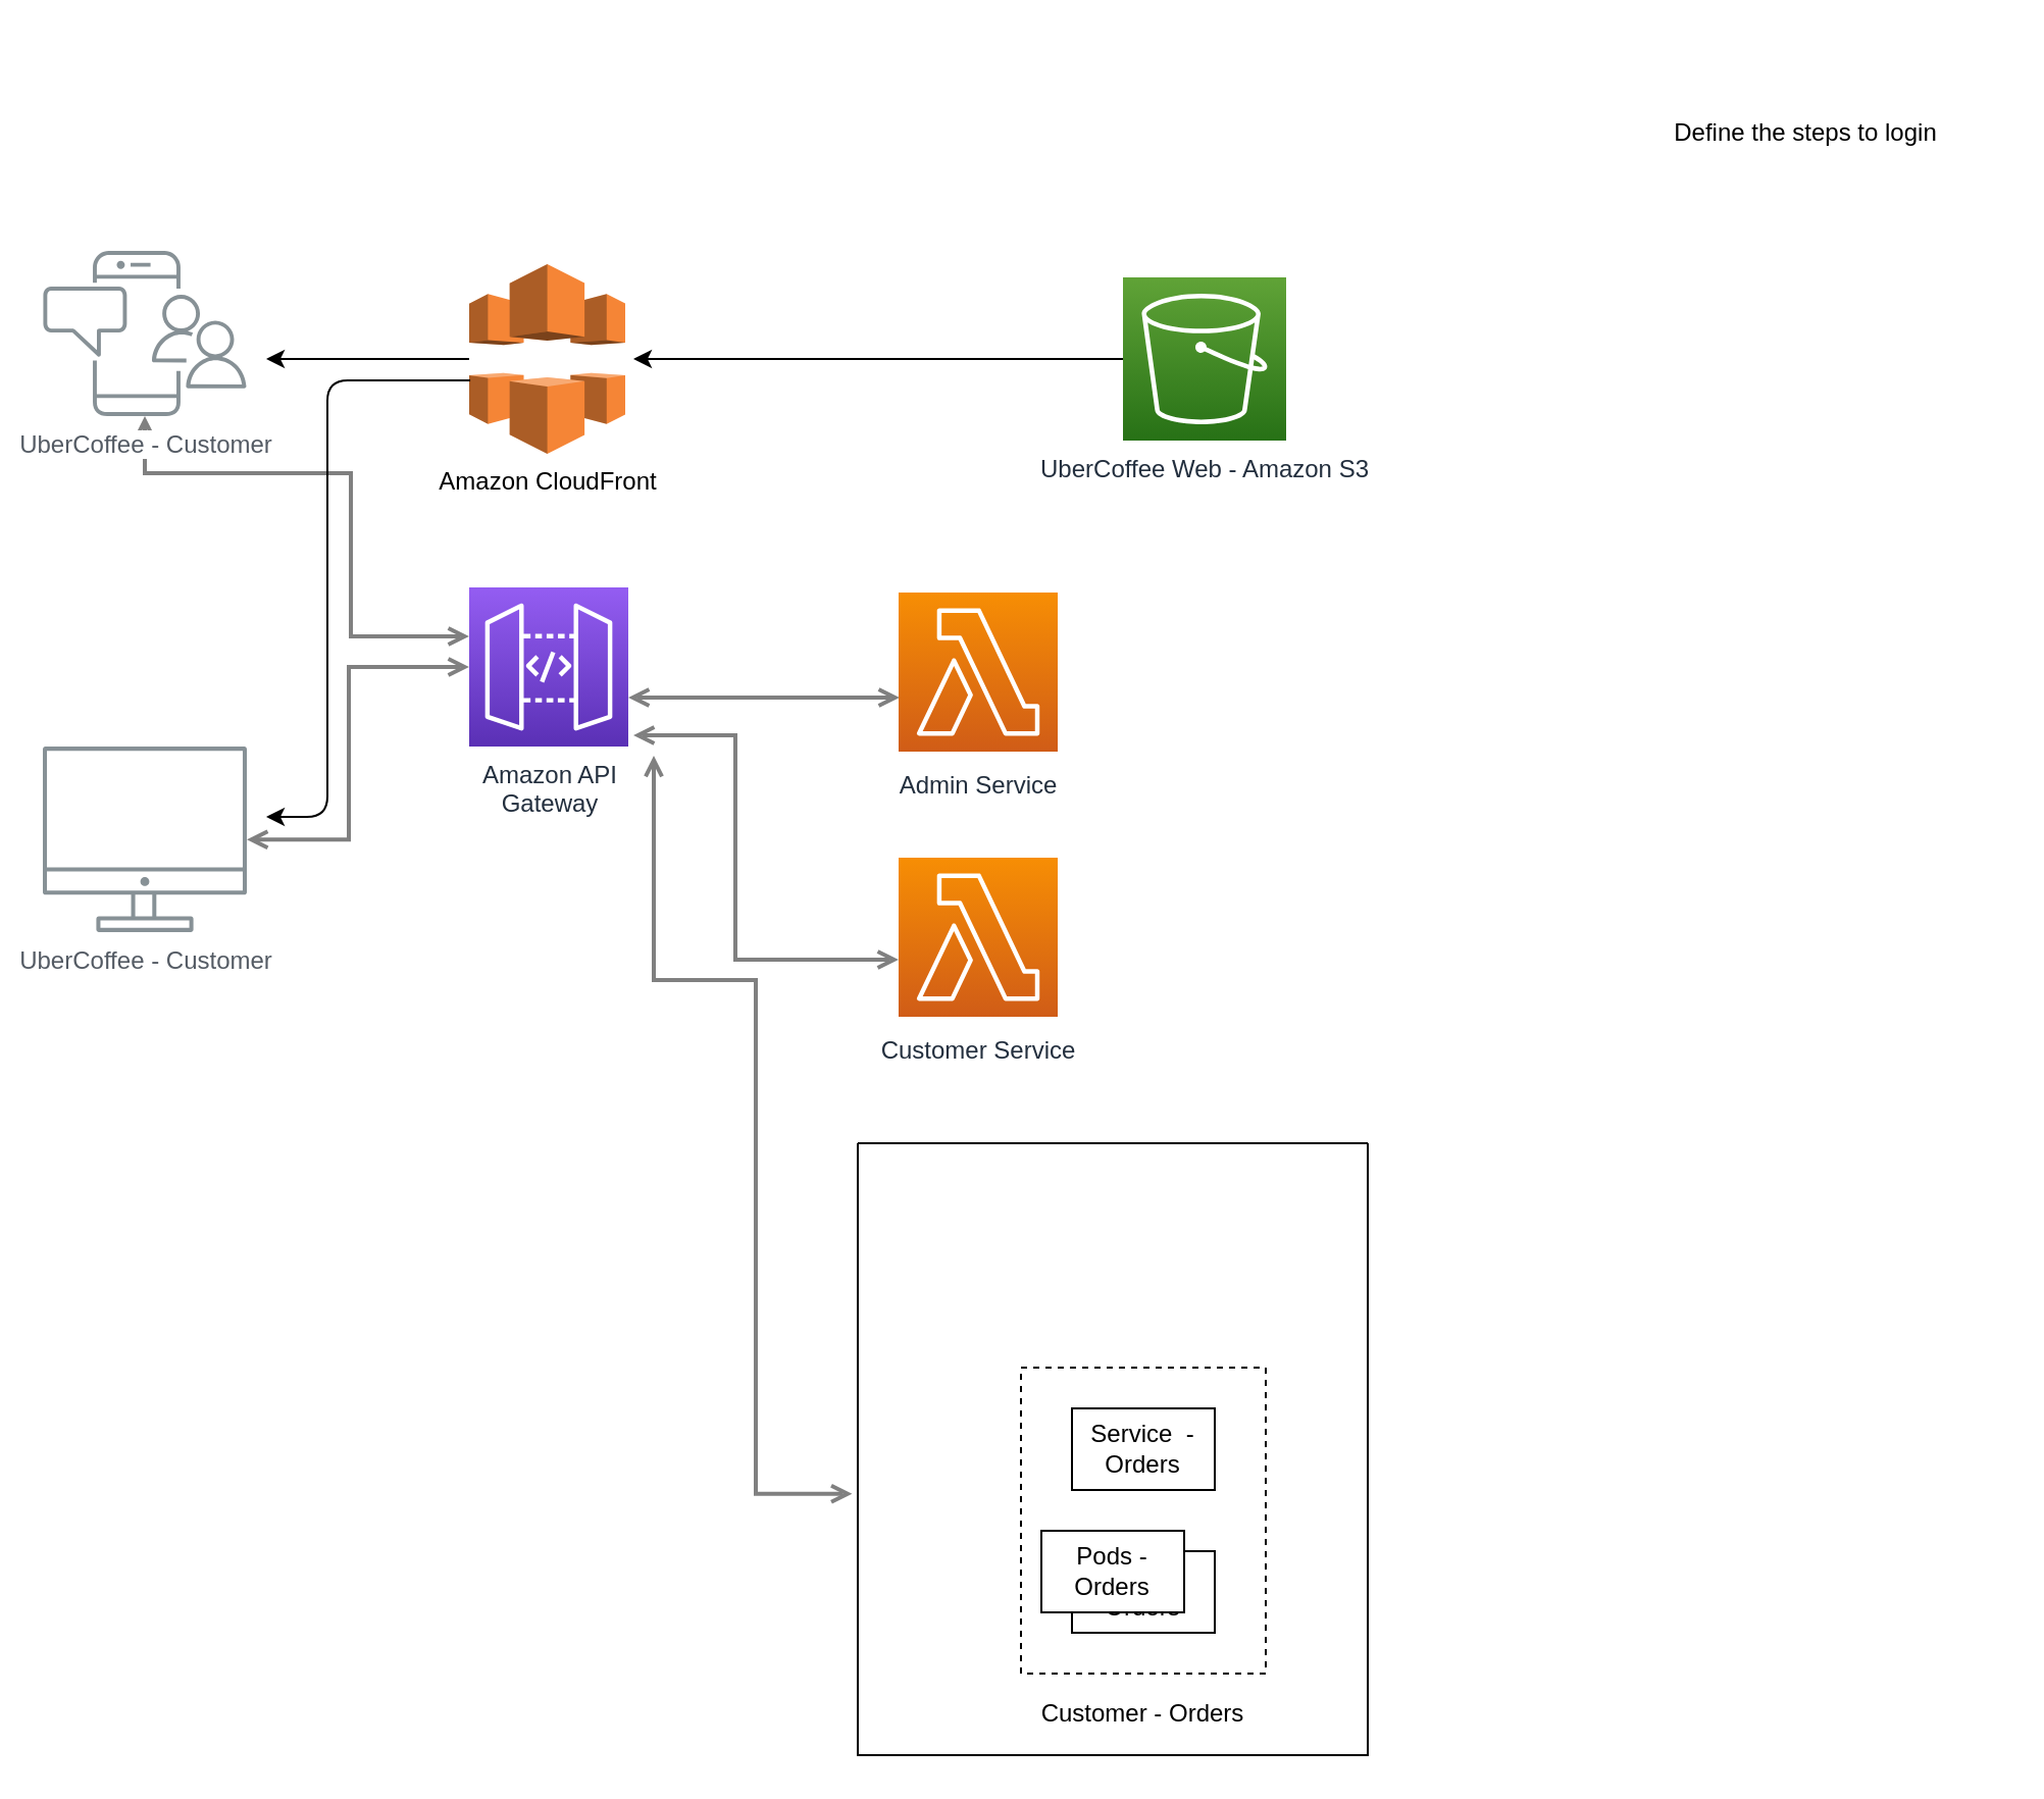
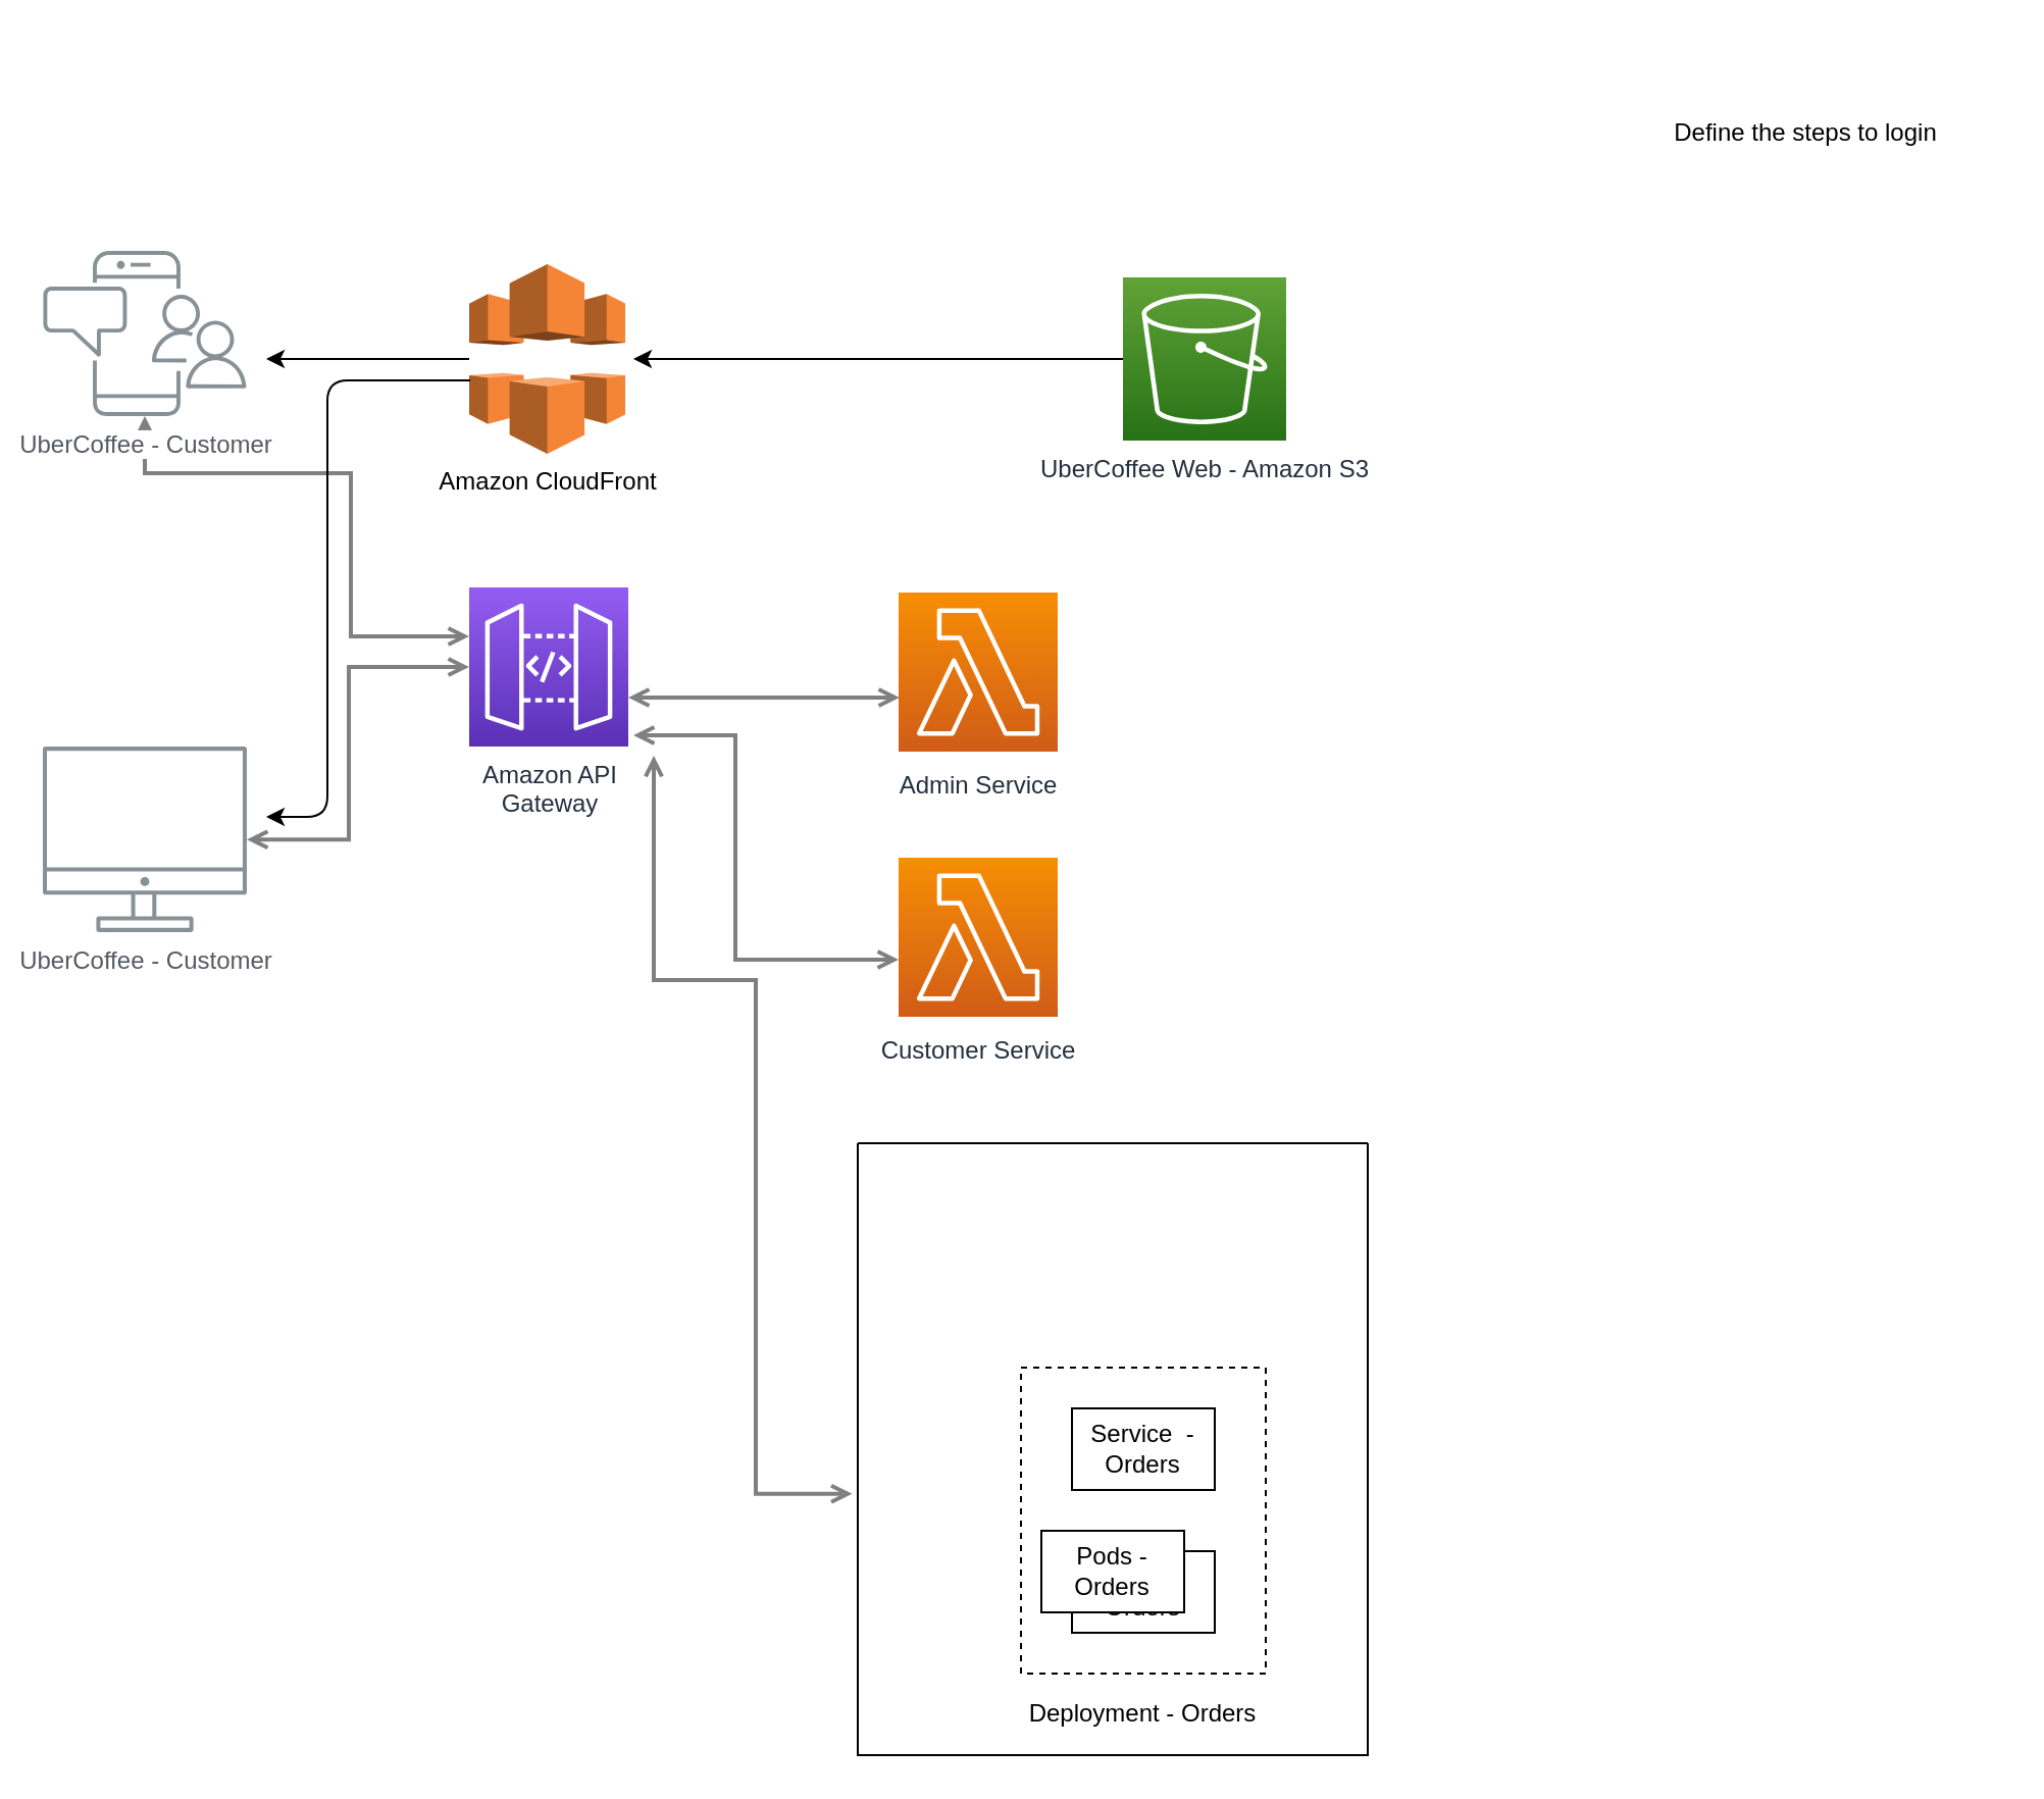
  <mxCell id="0" />
  <mxCell id="1" parent="0" />
  <mxCell id="2" style="edgeStyle=orthogonalEdgeStyle;rounded=0;orthogonalLoop=1;jettySize=auto;html=1;startArrow=open;startFill=0;endArrow=open;endFill=0;strokeWidth=2;strokeColor=#808080;" parent="1" source="5" target="8" edge="1"><mxGeometry relative="1" as="geometry"><Array as="points"><mxPoint x="170.5" y="411.5" /><mxPoint x="170.5" y="326.5" /></Array></mxGeometry></mxCell>
  <mxCell id="3" style="edgeStyle=orthogonalEdgeStyle;rounded=0;orthogonalLoop=1;jettySize=auto;html=1;startArrow=open;startFill=0;endArrow=open;endFill=0;strokeWidth=2;strokeColor=#808080;" parent="1" source="6" target="8" edge="1"><mxGeometry relative="1" as="geometry"><Array as="points"><mxPoint x="171.5" y="231.5" /><mxPoint x="171.5" y="311.5" /></Array></mxGeometry></mxCell>
  <mxCell id="4" style="edgeStyle=orthogonalEdgeStyle;rounded=0;orthogonalLoop=1;jettySize=auto;html=1;startArrow=open;startFill=0;endArrow=open;endFill=0;strokeWidth=2;strokeColor=#808080;" parent="1" source="8" edge="1"><mxGeometry relative="1" as="geometry"><Array as="points"><mxPoint x="370.5" y="341.5" /><mxPoint x="370.5" y="341.5" /></Array><mxPoint x="440.5" y="341.5" as="targetPoint" /></mxGeometry></mxCell>
  <mxCell id="5" value="UberCoffee - Customer" style="outlineConnect=0;gradientColor=none;fontColor=#545B64;strokeColor=none;fillColor=#879196;dashed=0;verticalLabelPosition=bottom;verticalAlign=top;align=center;html=1;fontSize=12;fontStyle=0;aspect=fixed;shape=mxgraph.aws4.illustration_desktop;pointerEvents=1;labelBackgroundColor=#ffffff;" parent="1" vertex="1"><mxGeometry x="20.5" y="365.5" width="100" height="91" as="geometry" /></mxCell>
  <mxCell id="6" value="UberCoffee - Customer" style="outlineConnect=0;gradientColor=none;fontColor=#545B64;strokeColor=none;fillColor=#879196;dashed=0;verticalLabelPosition=bottom;verticalAlign=top;align=center;html=1;fontSize=12;fontStyle=0;aspect=fixed;shape=mxgraph.aws4.illustration_notification;pointerEvents=1;labelBackgroundColor=#ffffff;" parent="1" vertex="1"><mxGeometry x="20.5" y="122.5" width="100" height="81" as="geometry" /></mxCell>
  <mxCell id="7" value="Admin Service" style="outlineConnect=0;fontColor=#232F3E;gradientColor=#F78E04;gradientDirection=north;fillColor=#D05C17;strokeColor=#ffffff;dashed=0;verticalLabelPosition=bottom;verticalAlign=top;align=center;html=1;fontSize=12;fontStyle=0;aspect=fixed;shape=mxgraph.aws4.resourceIcon;resIcon=mxgraph.aws4.lambda;labelBackgroundColor=#ffffff;spacingTop=3;" parent="1" vertex="1"><mxGeometry x="440" y="290" width="78" height="78" as="geometry" /></mxCell>
  <mxCell id="8" value="Amazon API&lt;br&gt;Gateway&lt;br&gt;" style="outlineConnect=0;fontColor=#232F3E;gradientColor=#945DF2;gradientDirection=north;fillColor=#5A30B5;strokeColor=#ffffff;dashed=0;verticalLabelPosition=bottom;verticalAlign=top;align=center;html=1;fontSize=12;fontStyle=0;aspect=fixed;shape=mxgraph.aws4.resourceIcon;resIcon=mxgraph.aws4.api_gateway;labelBackgroundColor=#ffffff;" parent="1" vertex="1"><mxGeometry x="229.5" y="287.5" width="78" height="78" as="geometry" /></mxCell>
  <mxCell id="9" value="UberCoffee Web - Amazon S3" style="outlineConnect=0;fontColor=#232F3E;gradientColor=#60A337;gradientDirection=north;fillColor=#277116;strokeColor=#ffffff;dashed=0;verticalLabelPosition=bottom;verticalAlign=top;align=center;html=1;fontSize=12;fontStyle=0;aspect=fixed;shape=mxgraph.aws4.resourceIcon;resIcon=mxgraph.aws4.s3;labelBackgroundColor=#ffffff;" vertex="1" parent="1"><mxGeometry x="550" y="135.5" width="80" height="80" as="geometry" /></mxCell>
  <mxCell id="10" value="Amazon CloudFront" style="outlineConnect=0;dashed=0;verticalLabelPosition=bottom;verticalAlign=top;align=center;html=1;shape=mxgraph.aws3.cloudfront;fillColor=#F58536;gradientColor=none;" vertex="1" parent="1"><mxGeometry x="229.5" y="129" width="76.5" height="93" as="geometry" /></mxCell>
  <mxCell id="11" value="" style="edgeStyle=segmentEdgeStyle;endArrow=classic;html=1;" edge="1" parent="1" source="9"><mxGeometry width="50" height="50" relative="1" as="geometry"><mxPoint x="390.5" y="491.5" as="sourcePoint" /><mxPoint x="310" y="176" as="targetPoint" /></mxGeometry></mxCell>
  <mxCell id="12" value="" style="edgeStyle=segmentEdgeStyle;endArrow=classic;html=1;" edge="1" parent="1" source="10"><mxGeometry width="50" height="50" relative="1" as="geometry"><mxPoint x="378.25" y="211.5" as="sourcePoint" /><mxPoint x="130" y="176" as="targetPoint" /></mxGeometry></mxCell>
  <mxCell id="13" value="Define the steps to login&lt;br&gt;" style="text;html=1;strokeColor=none;fillColor=none;align=center;verticalAlign=middle;whiteSpace=wrap;rounded=0;" vertex="1" parent="1"><mxGeometry x="790" y="20" width="190" height="90" as="geometry" /></mxCell>
  <mxCell id="14" value="Customer Service" style="outlineConnect=0;fontColor=#232F3E;gradientColor=#F78E04;gradientDirection=north;fillColor=#D05C17;strokeColor=#ffffff;dashed=0;verticalLabelPosition=bottom;verticalAlign=top;align=center;html=1;fontSize=12;fontStyle=0;aspect=fixed;shape=mxgraph.aws4.resourceIcon;resIcon=mxgraph.aws4.lambda;labelBackgroundColor=#ffffff;spacingTop=3;" vertex="1" parent="1"><mxGeometry x="440" y="420" width="78" height="78" as="geometry" /></mxCell>
  <mxCell id="15" style="edgeStyle=orthogonalEdgeStyle;rounded=0;orthogonalLoop=1;jettySize=auto;html=1;startArrow=open;startFill=0;endArrow=open;endFill=0;strokeWidth=2;strokeColor=#808080;" edge="1" parent="1" target="14"><mxGeometry relative="1" as="geometry"><Array as="points"><mxPoint x="360" y="470" /></Array><mxPoint x="310" y="360" as="sourcePoint" /><mxPoint x="490.5" y="409" as="targetPoint" /></mxGeometry></mxCell>
  <mxCell id="16" value="" style="swimlane;startSize=0;" vertex="1" parent="1"><mxGeometry x="420" y="560" width="250" height="300" as="geometry" /></mxCell>
  <mxCell id="17" value="" style="rounded=0;whiteSpace=wrap;html=1;dashed=1;" vertex="1" parent="16"><mxGeometry x="80" y="110" width="120" height="150" as="geometry" /></mxCell>
- <mxCell id="18" value="Customer - Orders" style="text;html=1;strokeColor=none;fillColor=none;align=center;verticalAlign=middle;whiteSpace=wrap;rounded=0;dashed=1;" vertex="1" parent="16"><mxGeometry x="70" y="270" width="140" height="20" as="geometry" /></mxCell>
+ <mxCell id="18" value="Deployment - Orders" style="text;html=1;strokeColor=none;fillColor=none;align=center;verticalAlign=middle;whiteSpace=wrap;rounded=0;dashed=1;" vertex="1" parent="16"><mxGeometry x="70" y="270" width="140" height="20" as="geometry" /></mxCell>
  <mxCell id="19" value="Pods - Orders" style="rounded=0;whiteSpace=wrap;html=1;" vertex="1" parent="16"><mxGeometry x="105" y="200" width="70" height="40" as="geometry" /></mxCell>
  <mxCell id="20" value="Pods - Orders" style="rounded=0;whiteSpace=wrap;html=1;" vertex="1" parent="16"><mxGeometry x="90" y="190" width="70" height="40" as="geometry" /></mxCell>
  <mxCell id="21" value="Service&amp;nbsp; - Orders" style="rounded=0;whiteSpace=wrap;html=1;" vertex="1" parent="16"><mxGeometry x="105" y="130" width="70" height="40" as="geometry" /></mxCell>
  <mxCell id="22" style="edgeStyle=orthogonalEdgeStyle;rounded=0;orthogonalLoop=1;jettySize=auto;html=1;startArrow=open;startFill=0;endArrow=open;endFill=0;strokeWidth=2;strokeColor=#808080;entryX=-0.011;entryY=0.573;entryDx=0;entryDy=0;entryPerimeter=0;" edge="1" parent="1" target="16"><mxGeometry relative="1" as="geometry"><Array as="points"><mxPoint x="320" y="480" /><mxPoint x="370" y="480" /><mxPoint x="370" y="732" /></Array><mxPoint x="320" y="370" as="sourcePoint" /><mxPoint x="450" y="480" as="targetPoint" /></mxGeometry></mxCell>
  <mxCell id="23" value="" style="edgeStyle=segmentEdgeStyle;endArrow=classic;html=1;exitX=0.007;exitY=0.613;exitDx=0;exitDy=0;exitPerimeter=0;" edge="1" parent="1" source="10"><mxGeometry width="50" height="50" relative="1" as="geometry"><mxPoint x="220" y="186" as="sourcePoint" /><mxPoint x="130" y="400" as="targetPoint" /><Array as="points"><mxPoint x="160" y="186" /><mxPoint x="160" y="400" /></Array></mxGeometry></mxCell>
